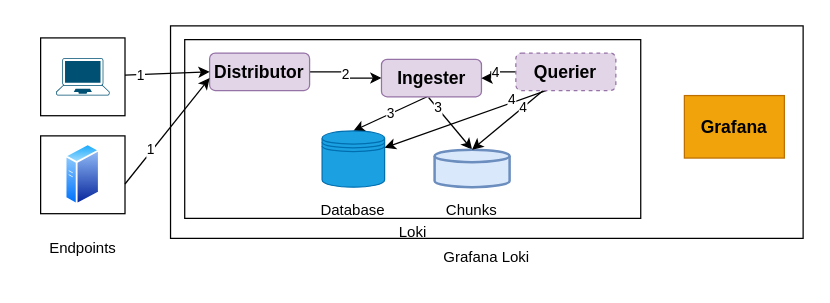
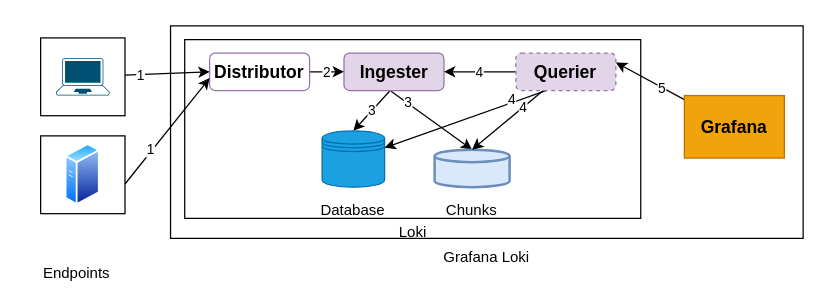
  <mxCell id="0" />
  <mxCell id="1" parent="0" />
  <mxCell id="2" value="" style="rounded=0;whiteSpace=wrap;html=1;fillColor=none;" vertex="1" parent="1"><mxGeometry x="135.93" y="20" width="506.07" height="170" as="geometry" /></mxCell>
  <mxCell id="3" value="" style="rounded=0;whiteSpace=wrap;html=1;fillColor=none;" vertex="1" parent="1"><mxGeometry x="147.27" y="31" width="364.82" height="143" as="geometry" /></mxCell>
- <mxCell id="4" value="Endpoints" style="text;html=1;strokeColor=none;fillColor=none;align=center;verticalAlign=middle;whiteSpace=wrap;rounded=0;" vertex="1" parent="1"><mxGeometry x="20.75" y="183" width="90" height="30" as="geometry" /></mxCell>
+ <mxCell id="4" value="Endpoints" style="text;html=1;strokeColor=none;fillColor=none;align=center;verticalAlign=middle;whiteSpace=wrap;rounded=0;" vertex="1" parent="1"><mxGeometry x="15.75" y="203" width="90" height="30" as="geometry" /></mxCell>
  <mxCell id="5" value="3" style="rounded=0;orthogonalLoop=1;jettySize=auto;html=1;entryX=0.5;entryY=0;entryDx=0;entryDy=0;exitX=0.467;exitY=0.986;exitDx=0;exitDy=0;exitPerimeter=0;" edge="1" parent="1" source="7" target="11"><mxGeometry relative="1" as="geometry" /></mxCell>
  <mxCell id="6" value="3" style="rounded=0;orthogonalLoop=1;jettySize=auto;html=1;entryX=0.5;entryY=0;entryDx=0;entryDy=0;entryPerimeter=0;exitX=0.471;exitY=1.019;exitDx=0;exitDy=0;exitPerimeter=0;" edge="1" parent="1" source="7" target="14"><mxGeometry x="-0.598" y="1" relative="1" as="geometry"><mxPoint as="offset" /></mxGeometry></mxCell>
- <mxCell id="7" value="&lt;b&gt;&lt;font style=&quot;font-size: 14px;&quot;&gt;Ingester&lt;/font&gt;&lt;/b&gt;" style="rounded=1;whiteSpace=wrap;html=1;fillColor=#e1d5e7;strokeColor=#9673a6;" vertex="1" parent="1"><mxGeometry x="304.68" y="46.75" width="80" height="30" as="geometry" /></mxCell>
+ <mxCell id="7" value="&lt;b&gt;&lt;font style=&quot;font-size: 14px;&quot;&gt;Ingester&lt;/font&gt;&lt;/b&gt;" style="rounded=1;whiteSpace=wrap;html=1;fillColor=#e1d5e7;strokeColor=#9673a6;" vertex="1" parent="1"><mxGeometry x="274.68" y="41.75" width="80" height="30" as="geometry" /></mxCell>
  <mxCell id="8" value="2" style="edgeStyle=orthogonalEdgeStyle;rounded=0;orthogonalLoop=1;jettySize=auto;html=1;entryX=0;entryY=0.5;entryDx=0;entryDy=0;" edge="1" parent="1" source="9" target="7"><mxGeometry relative="1" as="geometry" /></mxCell>
- <mxCell id="9" value="&lt;b&gt;&lt;font style=&quot;font-size: 14px;&quot;&gt;Distributor&lt;/font&gt;&lt;/b&gt;" style="rounded=1;whiteSpace=wrap;html=1;fillColor=#e1d5e7;strokeColor=#9673a6;" vertex="1" parent="1"><mxGeometry x="167.18" y="41.75" width="80" height="30" as="geometry" /></mxCell>
+ <mxCell id="9" value="&lt;b&gt;&lt;font style=&quot;font-size: 14px;&quot;&gt;Distributor&lt;/font&gt;&lt;/b&gt;" style="rounded=1;whiteSpace=wrap;html=1;fillColor=#ffffff;strokeColor=#9673a6;" vertex="1" parent="1"><mxGeometry x="167.18" y="41.75" width="80" height="30" as="geometry" /></mxCell>
  <mxCell id="10" value="" style="group" vertex="1" connectable="0" parent="1"><mxGeometry x="247.18" y="108" width="70" height="75" as="geometry" /></mxCell>
  <mxCell id="11" value="" style="shape=datastore;whiteSpace=wrap;html=1;fillColor=#1ba1e2;fontColor=#ffffff;strokeColor=#006EAF;" vertex="1" parent="10"><mxGeometry x="10" y="-4" width="50" height="45" as="geometry" /></mxCell>
  <mxCell id="12" value="Database" style="text;html=1;strokeColor=none;fillColor=none;align=center;verticalAlign=middle;whiteSpace=wrap;rounded=0;" vertex="1" parent="10"><mxGeometry y="45" width="70" height="30" as="geometry" /></mxCell>
  <mxCell id="13" value="" style="group" vertex="1" connectable="0" parent="1"><mxGeometry x="342.18" y="123" width="70" height="60" as="geometry" /></mxCell>
  <mxCell id="14" value="" style="strokeWidth=2;html=1;shape=mxgraph.flowchart.database;whiteSpace=wrap;fillColor=#dae8fc;strokeColor=#6c8ebf;" vertex="1" parent="13"><mxGeometry x="5" y="-4" width="60" height="30" as="geometry" /></mxCell>
  <mxCell id="15" value="Chunks" style="text;html=1;strokeColor=none;fillColor=none;align=center;verticalAlign=middle;whiteSpace=wrap;rounded=0;" vertex="1" parent="13"><mxGeometry y="30" width="70" height="30" as="geometry" /></mxCell>
  <mxCell id="16" value="4" style="edgeStyle=orthogonalEdgeStyle;rounded=0;orthogonalLoop=1;jettySize=auto;html=1;" edge="1" parent="1" source="19" target="7"><mxGeometry relative="1" as="geometry" /></mxCell>
  <mxCell id="17" value="4" style="rounded=0;orthogonalLoop=1;jettySize=auto;html=1;entryX=0.5;entryY=0;entryDx=0;entryDy=0;entryPerimeter=0;" edge="1" parent="1" source="19" target="14"><mxGeometry x="-0.428" relative="1" as="geometry"><mxPoint as="offset" /></mxGeometry></mxCell>
  <mxCell id="18" value="4" style="rounded=0;orthogonalLoop=1;jettySize=auto;html=1;entryX=1;entryY=0.3;entryDx=0;entryDy=0;exitX=0.308;exitY=0.997;exitDx=0;exitDy=0;exitPerimeter=0;" edge="1" parent="1" source="19" target="11"><mxGeometry x="-0.579" y="-2" relative="1" as="geometry"><mxPoint x="275.18" y="234" as="targetPoint" /><Array as="points" /><mxPoint as="offset" /></mxGeometry></mxCell>
  <mxCell id="19" value="&lt;b&gt;&lt;font style=&quot;font-size: 14px;&quot;&gt;Querier&lt;/font&gt;&lt;/b&gt;" style="rounded=1;whiteSpace=wrap;html=1;fillColor=#e1d5e7;strokeColor=#9673a6;dashed=1;" vertex="1" parent="1"><mxGeometry x="412.18" y="41.75" width="80" height="30" as="geometry" /></mxCell>
+ <mxCell id="20" style="rounded=0;orthogonalLoop=1;jettySize=auto;html=1;strokeColor=default;entryX=1;entryY=0.25;entryDx=0;entryDy=0;" edge="1" parent="1" source="22" target="19"><mxGeometry relative="1" as="geometry" /></mxCell>
+ <mxCell id="21" value="5" style="edgeLabel;html=1;align=center;verticalAlign=middle;resizable=0;points=[];" vertex="1" connectable="0" parent="20"><mxGeometry x="-0.342" relative="1" as="geometry"><mxPoint as="offset" /></mxGeometry></mxCell>
  <mxCell id="22" value="&lt;b&gt;&lt;font style=&quot;font-size: 14px;&quot;&gt;Grafana&lt;/font&gt;&lt;/b&gt;" style="whiteSpace=wrap;html=1;fillColor=#f0a30a;strokeColor=#BD7000;fontColor=#000000;rounded=0;" vertex="1" parent="1"><mxGeometry x="547" y="75.75" width="80" height="50" as="geometry" /></mxCell>
  <mxCell id="23" value="" style="group" vertex="1" connectable="0" parent="1"><mxGeometry x="32" y="29.63" width="67.5" height="62.25" as="geometry" /></mxCell>
  <mxCell id="24" value="" style="rounded=0;whiteSpace=wrap;html=1;fillColor=none;" vertex="1" parent="23"><mxGeometry width="67.5" height="62.25" as="geometry" /></mxCell>
  <mxCell id="25" value="" style="points=[[0.13,0.02,0],[0.5,0,0],[0.87,0.02,0],[0.885,0.4,0],[0.985,0.985,0],[0.5,1,0],[0.015,0.985,0],[0.115,0.4,0]];verticalLabelPosition=bottom;sketch=0;html=1;verticalAlign=top;aspect=fixed;align=center;pointerEvents=1;shape=mxgraph.cisco19.laptop;fillColor=#005073;strokeColor=none;" vertex="1" parent="23"><mxGeometry x="12.32" y="16.12" width="42.86" height="30" as="geometry" /></mxCell>
  <mxCell id="26" value="" style="group" vertex="1" connectable="0" parent="1"><mxGeometry x="32" y="108" width="67.5" height="62.25" as="geometry" /></mxCell>
  <mxCell id="27" value="" style="image;aspect=fixed;perimeter=ellipsePerimeter;html=1;align=center;shadow=0;dashed=0;spacingTop=3;image=img/lib/active_directory/generic_server.svg;" vertex="1" parent="26"><mxGeometry x="19.75" y="6.12" width="28.0" height="50" as="geometry" /></mxCell>
  <mxCell id="28" value="" style="rounded=0;whiteSpace=wrap;html=1;fillColor=none;" vertex="1" parent="26"><mxGeometry width="67.5" height="62.25" as="geometry" /></mxCell>
  <mxCell id="29" style="rounded=0;orthogonalLoop=1;jettySize=auto;html=1;entryX=0;entryY=0.5;entryDx=0;entryDy=0;exitX=1;exitY=0.5;exitDx=0;exitDy=0;" edge="1" parent="1"><mxGeometry relative="1" as="geometry"><mxPoint x="99.5" y="146.505" as="sourcePoint" /><mxPoint x="167.18" y="61.75" as="targetPoint" /></mxGeometry></mxCell>
  <mxCell id="30" value="1" style="edgeLabel;html=1;align=center;verticalAlign=middle;resizable=0;points=[];" vertex="1" connectable="0" parent="29"><mxGeometry x="-0.377" y="2" relative="1" as="geometry"><mxPoint as="offset" /></mxGeometry></mxCell>
  <mxCell id="31" value="1" style="rounded=0;orthogonalLoop=1;jettySize=auto;html=1;entryX=0;entryY=0.5;entryDx=0;entryDy=0;" edge="1" parent="1" source="24" target="9"><mxGeometry x="-0.632" y="-1" relative="1" as="geometry"><mxPoint as="offset" /></mxGeometry></mxCell>
  <mxCell id="32" value="Grafana Loki" style="text;html=1;strokeColor=none;fillColor=none;align=center;verticalAlign=middle;whiteSpace=wrap;rounded=0;" vertex="1" parent="1"><mxGeometry x="343.97" y="190" width="90" height="30" as="geometry" /></mxCell>
  <mxCell id="33" value="Loki" style="text;html=1;strokeColor=none;fillColor=none;align=center;verticalAlign=middle;whiteSpace=wrap;rounded=0;" vertex="1" parent="1"><mxGeometry x="284.68" y="170.25" width="90" height="30" as="geometry" /></mxCell>
